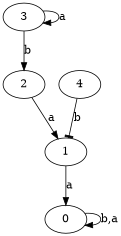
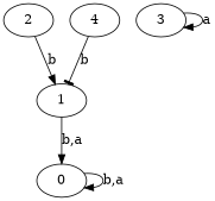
  digraph {
    d2tdocpreamble="\usetikzlibrary{automata}"
    d2tfigpreamble="\tikzstyle{every state}= [ draw=blue!50,very thick,fill=blue!20]  \tikzstyle{auto}= [fill=white]"
    ranksep=0.5
    node [style=state]
    edge [arrowhead=normal lblstyle=auto topath="bend right"]
    n1 [label=0]
    n2 [label=1]
    n3 [label=2 style="state, initial"]
    n4 [label=4 style="state, accepting"]
    n5 [label=3]
    n1 -> n1 [label="b,a" topath="loop above"]
-   n2 -> n1 [label=a]
-   n3 -> n2 [label=a]
+   n2 -> n1 [label="b,a"]
+   n3 -> n2 [label=b]
    n4 -> n2 [arrowhead=tee label=b]
-   n5 -> n3 [label=b]
    n5 -> n5 [label=a topath="loop above"]
  }
